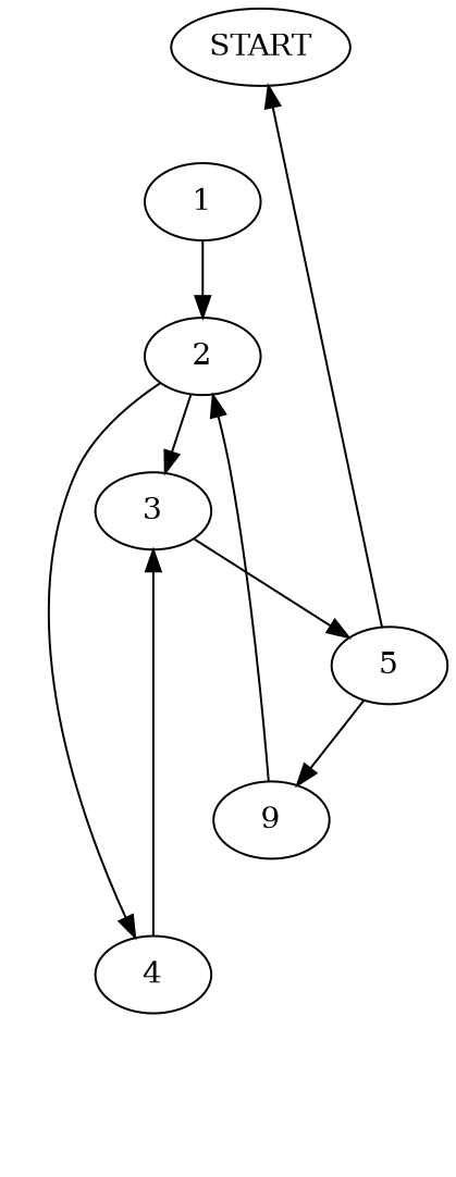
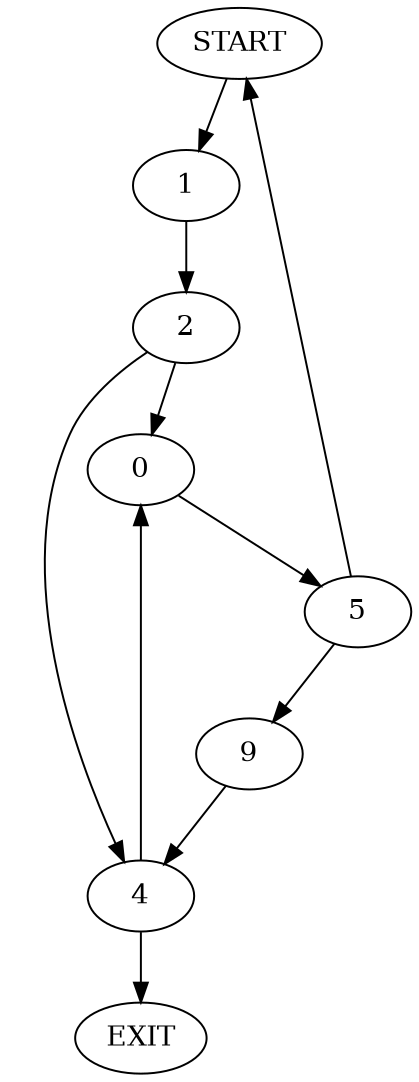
  digraph {
    n1 [label=START]
    1
    2
-   3
+   n4 [label=EXIT]
+   3 [label=0]
    4
    5
    n8 [label=9]
+   n1 -> 1
    1 -> 2
    2 -> 3
    2 -> 4
    3 -> 5
+   4 -> n4
    4 -> 3
    5 -> n1
    5 -> n8
-   n8 -> 2
+   n8 -> 4
  }
